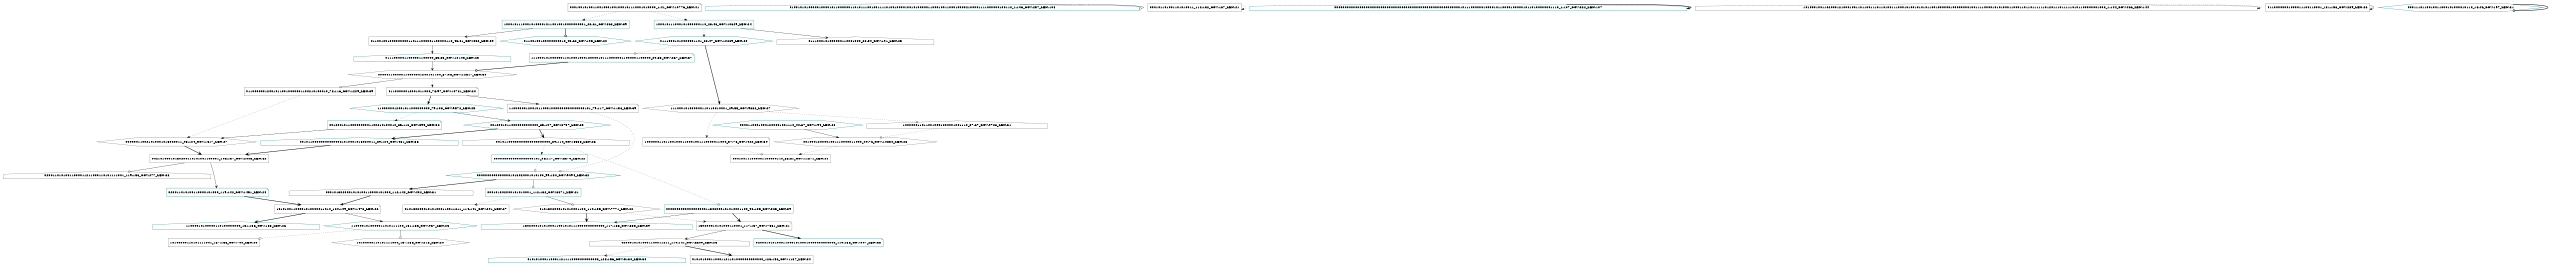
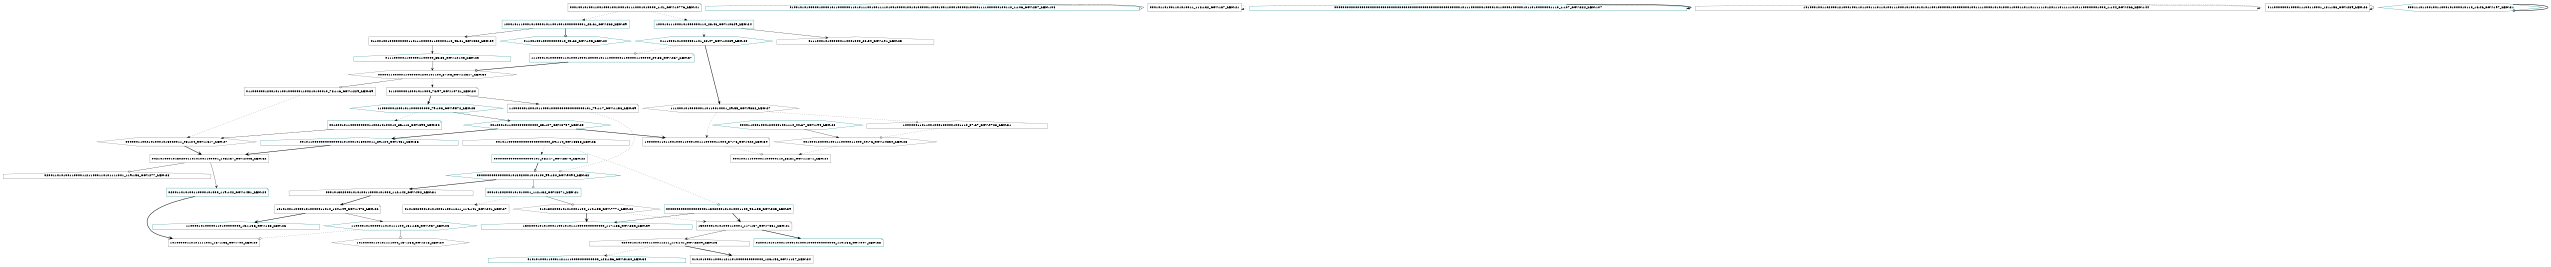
  digraph {
    node [color=teal shape=house]
    edge [arrowhead=vee style=dotted]
    "00210100010130200110101001100001_106-137_COV:2005_LEN:32" [color=gray40 shape=box]
    "02001101010011000011211000110101111001_119-156_COV:277_LEN:38" [color=gray40]
    "020011010100110000101000_119-142_COV:1451_LEN:24" [shape=note]
    "10101001100001010000011010_124-149_COV:1478_LEN:26" [color=gray40 shape=note]
    "1100001010000011010111100_131-155_COV:957_LEN:25" [shape=hexagon]
    "11000010100000110100000000_131-156_COV:185_LEN:26"
    "100000011011001000110001001110000011000_37-76_COV:422_LEN:39" [color=gray40 shape=note]
    "000100111000001100000110_58-81_COV:11871_LEN:24" [color=gray40 shape=box]
    "000001100000110000001200101100_67-96_COV:12617_LEN:30" [color=gray40 shape=hexagon]
    "01110000011000001100000_63-85_COV:12143_LEN:23"
    "011001001000000000110111000001100000110_43-81_COV:332_LEN:39" [color=gray40 shape=box]
    "011000000120010110010000001100210100010_78-116_COV:1229_LEN:39" [color=gray40 shape=box]
    "01100000012001011000_78-97_COV:10721_LEN:20" [color=gray40 shape=note]
    "0100101010000010000101100000011010111001001111010010000100101000001100010011000100002100001111000000100110_1-106_COV:257_LEN:106"
    "02000101010001100011211_119-141_COV:6609_LEN:23" [color=gray40]
    "0101010001100011211110000000000000_123-156_COV:5130_LEN:34"
    "0101010001100011211010000000000000_123-156_COV:1137_LEN:34" [color=gray40 shape=box]
    "000000110021010001013020011_98-124_COV:1617_LEN:27" [color=gray40 shape=hexagon]
    "1100000012001011000000000_79-103_COV:9572_LEN:25" [shape=hexagon]
    "110000001200101100010000000000000000101_79-117_COV:1156_LEN:39" [color=gray40 shape=note]
    "00120010110000000001100210100010_85-116_COV:395_LEN:32" [shape=note]
    "00120010110000000000000_85-107_COV:8757_LEN:23" [shape=hexagon]
    "00000000000000001013020001010100_99-130_COV:9094_LEN:32" [shape=hexagon]
    "00101100000000000000000000_89-114_COV:8558_LEN:26" [color=gray40]
    "001011000000000000021010001013020011_89-124_COV:461_LEN:36"
    "000101302000101010001_112-132_COV:8371_LEN:21" [shape=box]
    "0001013020001010100110000101000_112-142_COV:402_LEN:31" [color=gray40]
    "130200010101000110001_117-137_COV:7531_LEN:21" [color=gray40 shape=note]
    "02000101010001100010100010000000000000_119-156_COV:997_LEN:38" [shape=note]
    "010130200010101000110011211_114-141_COV:241_LEN:27" [color=gray40 shape=box]
    "0101302000101010001100_114-135_COV:7771_LEN:22" [color=gray40 shape=hexagon]
    "130200010101000110010101110000000000000_117-156_COV:353_LEN:39"
    "0000000000000000000101_96-117_COV:8379_LEN:22" [shape=box]
    "000000000000000000011302000101010001100_96-135_COV:325_LEN:39" [shape=box]
    "000101101001101010011_112-132_COV:187_LEN:21" [shape=box]
    "111000101000000110110010001_29-55_COV:9882_LEN:27" [color=gray40 shape=hexagon]
    "1000000110110010001200001001110_37-67_COV:9728_LEN:31" [color=gray40]
    "0010001200001001110000011000_49-76_COV:10830_LEN:28" [color=gray40 shape=hexagon]
    "00000000000000000000000000000000000000000000000000000000000010111000000100001011000010000010110100000001110_1-107_COV:322_LEN:107"
    "10100000110101111000_137-156_COV:215_LEN:20" [color=gray40 shape=hexagon]
    "10100000110101111001_137-156_COV:700_LEN:20" [color=gray40 shape=note]
    "00001100010001200001001110_40-67_COV:194_LEN:26" [shape=hexagon]
    "101000100110200012100010011011001110110100111000101001010101100100000010000000010011110000101010001100011011011111101201110111110101100000001000_1-144_COV:466_LEN:144" [color=gray40]
    "01100000001000011100110001_131-156_COV:289_LEN:26" [shape=box]
    "00010010100110010001001000101110001010000_1-41_COV:10776_LEN:41" [shape=note]
    "100010111000101000000110_23-46_COV:10629_LEN:24" [shape=box]
    "100010111000101000010110010010000000001_23-61_COV:368_LEN:39" [shape=box]
    "0111000101000000110001000_28-54_COV:191_LEN:25" [color=gray40]
    "01110001010000001101_28-47_COV:10269_LEN:20" [shape=hexagon]
    "01100100100000000010_43-62_COV:195_LEN:20" [shape=hexagon]
    "111000101000000110100010001200001011100000011000001100000_29-85_COV:267_LEN:57" [shape=note]
    "0001110110010011000101000010110_16-46_COV:197_LEN:31" [shape=hexagon]
    "00210100010130200110101001100001_106-137_COV:2005_LEN:32" -> "02001101010011000011211000110101111001_119-156_COV:277_LEN:38" [arrowhead=odot style=solid]
    "00210100010130200110101001100001_106-137_COV:2005_LEN:32" -> "020011010100110000101000_119-142_COV:1451_LEN:24" [style=solid]
-   "020011010100110000101000_119-142_COV:1451_LEN:24" -> "10101001100001010000011010_124-149_COV:1478_LEN:26" [style=bold]
+   "020011010100110000101000_119-142_COV:1451_LEN:24" -> "10100000110101111001_137-156_COV:700_LEN:20" [style=bold]
    "10101001100001010000011010_124-149_COV:1478_LEN:26" -> "1100001010000011010111100_131-155_COV:957_LEN:25" [arrowhead=normal style=solid]
    "10101001100001010000011010_124-149_COV:1478_LEN:26" -> "11000010100000110100000000_131-156_COV:185_LEN:26" [style=bold]
    "1100001010000011010111100_131-155_COV:957_LEN:25" -> "10100000110101111000_137-156_COV:215_LEN:20" [arrowhead=odot style=solid]
    "1100001010000011010111100_131-155_COV:957_LEN:25" -> "10100000110101111001_137-156_COV:700_LEN:20" [arrowhead=odot]
    "100000011011001000110001001110000011000_37-76_COV:422_LEN:39" -> "000100111000001100000110_58-81_COV:11871_LEN:24" [arrowhead=odot]
    "000001100000110000001200101100_67-96_COV:12617_LEN:30" -> "011000000120010110010000001100210100010_78-116_COV:1229_LEN:39" [arrowhead=odot style=solid]
    "000001100000110000001200101100_67-96_COV:12617_LEN:30" -> "01100000012001011000_78-97_COV:10721_LEN:20" [arrowhead=normal]
    "01110000011000001100000_63-85_COV:12143_LEN:23" -> "000001100000110000001200101100_67-96_COV:12617_LEN:30" [style=solid]
    "011001001000000000110111000001100000110_43-81_COV:332_LEN:39" -> "01110000011000001100000_63-85_COV:12143_LEN:23" [arrowhead=normal style=solid]
    "011000000120010110010000001100210100010_78-116_COV:1229_LEN:39" -> "000000110021010001013020011_98-124_COV:1617_LEN:27" [arrowhead=normal]
    "01100000012001011000_78-97_COV:10721_LEN:20" -> "1100000012001011000000000_79-103_COV:9572_LEN:25" [arrowhead=normal style=bold]
    "01100000012001011000_78-97_COV:10721_LEN:20" -> "110000001200101100010000000000000000101_79-117_COV:1156_LEN:39" [arrowhead=normal style=solid]
    "0100101010000010000101100000011010111001001111010010000100101000001100010011000100002100001111000000100110_1-106_COV:257_LEN:106" -> "0100101010000010000101100000011010111001001111010010000100101000001100010011000100002100001111000000100110_1-106_COV:257_LEN:106" [arrowhead=odot style=solid]
    "02000101010001100011211_119-141_COV:6609_LEN:23" -> "0101010001100011211110000000000000_123-156_COV:5130_LEN:34"
    "02000101010001100011211_119-141_COV:6609_LEN:23" -> "0101010001100011211010000000000000_123-156_COV:1137_LEN:34" [style=bold]
    "000000110021010001013020011_98-124_COV:1617_LEN:27" -> "00210100010130200110101001100001_106-137_COV:2005_LEN:32" [style=bold]
    "1100000012001011000000000_79-103_COV:9572_LEN:25" -> "00120010110000000001100210100010_85-116_COV:395_LEN:32" [arrowhead=normal]
    "1100000012001011000000000_79-103_COV:9572_LEN:25" -> "00120010110000000000000_85-107_COV:8757_LEN:23" [style=solid]
    "110000001200101100010000000000000000101_79-117_COV:1156_LEN:39" -> "00000000000000001013020001010100_99-130_COV:9094_LEN:32" [arrowhead=odot]
    "00120010110000000001100210100010_85-116_COV:395_LEN:32" -> "000000110021010001013020011_98-124_COV:1617_LEN:27" [arrowhead=normal style=solid]
-   "00120010110000000000000_85-107_COV:8757_LEN:23" -> "00101100000000000000000000_89-114_COV:8558_LEN:26" [style=bold]
+   "00120010110000000000000_85-107_COV:8757_LEN:23" -> "100000011011001000110001001110000011000_37-76_COV:422_LEN:39" [style=bold]
    "00120010110000000000000_85-107_COV:8757_LEN:23" -> "001011000000000000021010001013020011_89-124_COV:461_LEN:36" [style=bold]
    "00000000000000001013020001010100_99-130_COV:9094_LEN:32" -> "000101302000101010001_112-132_COV:8371_LEN:21" [arrowhead=odot style=solid]
    "00000000000000001013020001010100_99-130_COV:9094_LEN:32" -> "0001013020001010100110000101000_112-142_COV:402_LEN:31" [arrowhead=normal style=bold]
    "00101100000000000000000000_89-114_COV:8558_LEN:26" -> "0000000000000000000101_96-117_COV:8379_LEN:22" [arrowhead=normal]
    "00101100000000000000000000_89-114_COV:8558_LEN:26" -> "000000000000000000011302000101010001100_96-135_COV:325_LEN:39" [arrowhead=odot]
    "001011000000000000021010001013020011_89-124_COV:461_LEN:36" -> "00210100010130200110101001100001_106-137_COV:2005_LEN:32" [style=bold]
    "000101302000101010001_112-132_COV:8371_LEN:21" -> "010130200010101000110011211_114-141_COV:241_LEN:27"
    "000101302000101010001_112-132_COV:8371_LEN:21" -> "0101302000101010001100_114-135_COV:7771_LEN:22" [arrowhead=odot style=solid]
    "0001013020001010100110000101000_112-142_COV:402_LEN:31" -> "10101001100001010000011010_124-149_COV:1478_LEN:26" [arrowhead=normal style=bold]
    "130200010101000110001_117-137_COV:7531_LEN:21" -> "02000101010001100011211_119-141_COV:6609_LEN:23" [style=solid]
    "130200010101000110001_117-137_COV:7531_LEN:21" -> "02000101010001100010100010000000000000_119-156_COV:997_LEN:38" [arrowhead=normal style=bold]
    "0101302000101010001100_114-135_COV:7771_LEN:22" -> "130200010101000110001_117-137_COV:7531_LEN:21"
    "0101302000101010001100_114-135_COV:7771_LEN:22" -> "130200010101000110010101110000000000000_117-156_COV:353_LEN:39" [style=bold]
-   "0000000000000000000101_96-117_COV:8379_LEN:22" -> "00000000000000001013020001010100_99-130_COV:9094_LEN:32" [arrowhead=odot]
+   "0000000000000000000101_96-117_COV:8379_LEN:22" -> "00000000000000001013020001010100_99-130_COV:9094_LEN:32" [arrowhead=odot style=bold]
    "000000000000000000011302000101010001100_96-135_COV:325_LEN:39" -> "130200010101000110001_117-137_COV:7531_LEN:21" [style=bold]
    "000000000000000000011302000101010001100_96-135_COV:325_LEN:39" -> "130200010101000110010101110000000000000_117-156_COV:353_LEN:39" [style=solid]
    "000101101001101010011_112-132_COV:187_LEN:21" -> "000101101001101010011_112-132_COV:187_LEN:21" [arrowhead=normal]
    "111000101000000110110010001_29-55_COV:9882_LEN:27" -> "100000011011001000110001001110000011000_37-76_COV:422_LEN:39"
    "111000101000000110110010001_29-55_COV:9882_LEN:27" -> "1000000110110010001200001001110_37-67_COV:9728_LEN:31" [arrowhead=odot]
    "1000000110110010001200001001110_37-67_COV:9728_LEN:31" -> "0010001200001001110000011000_49-76_COV:10830_LEN:28" [arrowhead=odot]
    "0010001200001001110000011000_49-76_COV:10830_LEN:28" -> "000100111000001100000110_58-81_COV:11871_LEN:24" [arrowhead=normal]
    "00000000000000000000000000000000000000000000000000000000000010111000000100001011000010000010110100000001110_1-107_COV:322_LEN:107" -> "00000000000000000000000000000000000000000000000000000000000010111000000100001011000010000010110100000001110_1-107_COV:322_LEN:107" [arrowhead=normal style=bold]
    "00001100010001200001001110_40-67_COV:194_LEN:26" -> "0010001200001001110000011000_49-76_COV:10830_LEN:28" [arrowhead=normal style=solid]
    "101000100110200012100010011011001110110100111000101001010101100100000010000000010011110000101010001100011011011111101201110111110101100000001000_1-144_COV:466_LEN:144" -> "101000100110200012100010011011001110110100111000101001010101100100000010000000010011110000101010001100011011011111101201110111110101100000001000_1-144_COV:466_LEN:144" [arrowhead=normal]
    "01100000001000011100110001_131-156_COV:289_LEN:26" -> "01100000001000011100110001_131-156_COV:289_LEN:26" [style=solid]
    "00010010100110010001001000101110001010000_1-41_COV:10776_LEN:41" -> "100010111000101000000110_23-46_COV:10629_LEN:24" [arrowhead=normal]
    "00010010100110010001001000101110001010000_1-41_COV:10776_LEN:41" -> "100010111000101000010110010010000000001_23-61_COV:368_LEN:39" [arrowhead=normal]
    "100010111000101000000110_23-46_COV:10629_LEN:24" -> "0111000101000000110001000_28-54_COV:191_LEN:25" [style=solid]
    "100010111000101000000110_23-46_COV:10629_LEN:24" -> "01110001010000001101_28-47_COV:10269_LEN:20"
    "100010111000101000010110010010000000001_23-61_COV:368_LEN:39" -> "011001001000000000110111000001100000110_43-81_COV:332_LEN:39" [style=solid]
    "100010111000101000010110010010000000001_23-61_COV:368_LEN:39" -> "01100100100000000010_43-62_COV:195_LEN:20" [arrowhead=odot style=bold]
    "01110001010000001101_28-47_COV:10269_LEN:20" -> "111000101000000110110010001_29-55_COV:9882_LEN:27" [arrowhead=normal style=bold]
    "01110001010000001101_28-47_COV:10269_LEN:20" -> "111000101000000110100010001200001011100000011000001100000_29-85_COV:267_LEN:57" [arrowhead=odot]
    "111000101000000110100010001200001011100000011000001100000_29-85_COV:267_LEN:57" -> "000001100000110000001200101100_67-96_COV:12617_LEN:30" [arrowhead=odot style=bold]
    "0001110110010011000101000010110_16-46_COV:197_LEN:31" -> "0001110110010011000101000010110_16-46_COV:197_LEN:31" [arrowhead=odot style=bold]
  }
